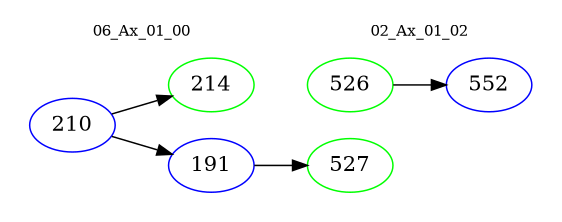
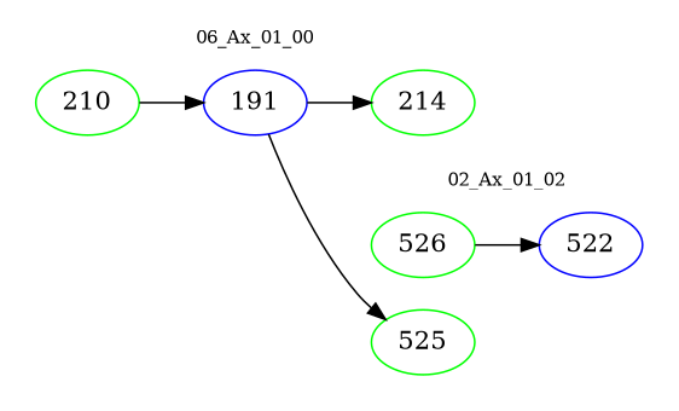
  digraph {
    rankdir=LR
    node [color=green]
    edge [color=black]
    n1 [label=526]
-   n2 [color=blue label=552]
-   n3 [label=527]
-   n4 [color=blue label=210]
+   n2 [color=blue label=522]
+   n3 [label=525]
+   n4 [label=210]
    n5 [color=blue label=191]
    n6 [label=214]
    subgraph cluster_1 {
      color=white
      fontsize=10
      label="02_Ax_01_02"
      n1
      n2
      n3
    }
    subgraph cluster_2 {
      color=white
      fontsize=10
      label="06_Ax_01_00"
      n4
      n5
      n6
    }
    n1 -> n2
    n4 -> n5
-   n4 -> n6
+   n5 -> n6
    n5 -> n3
  }
